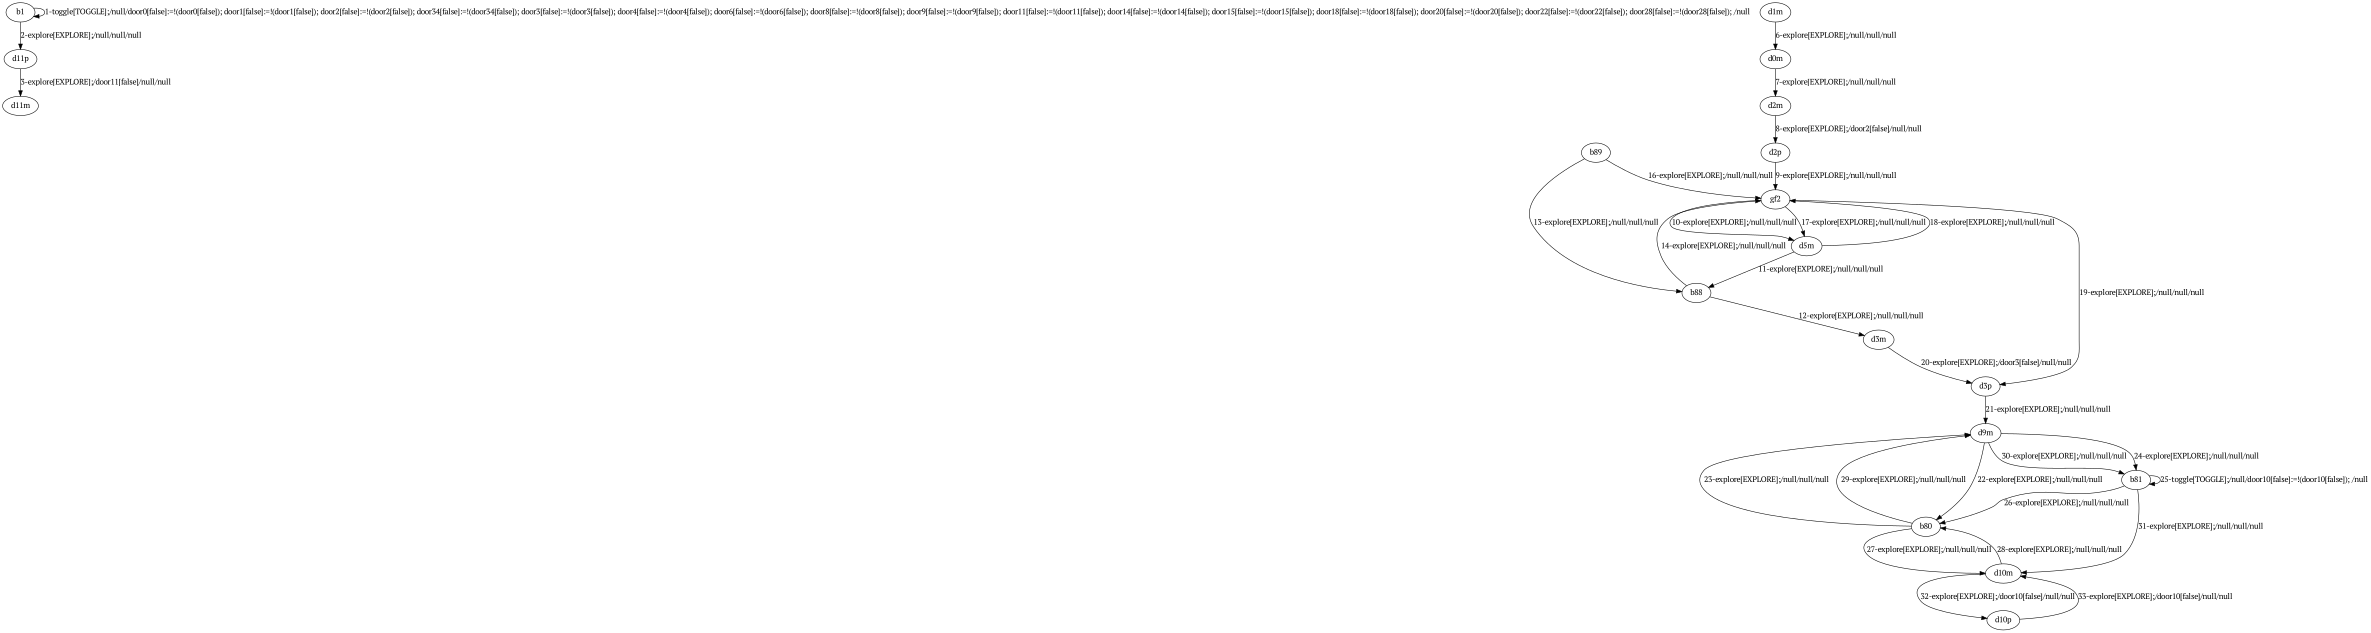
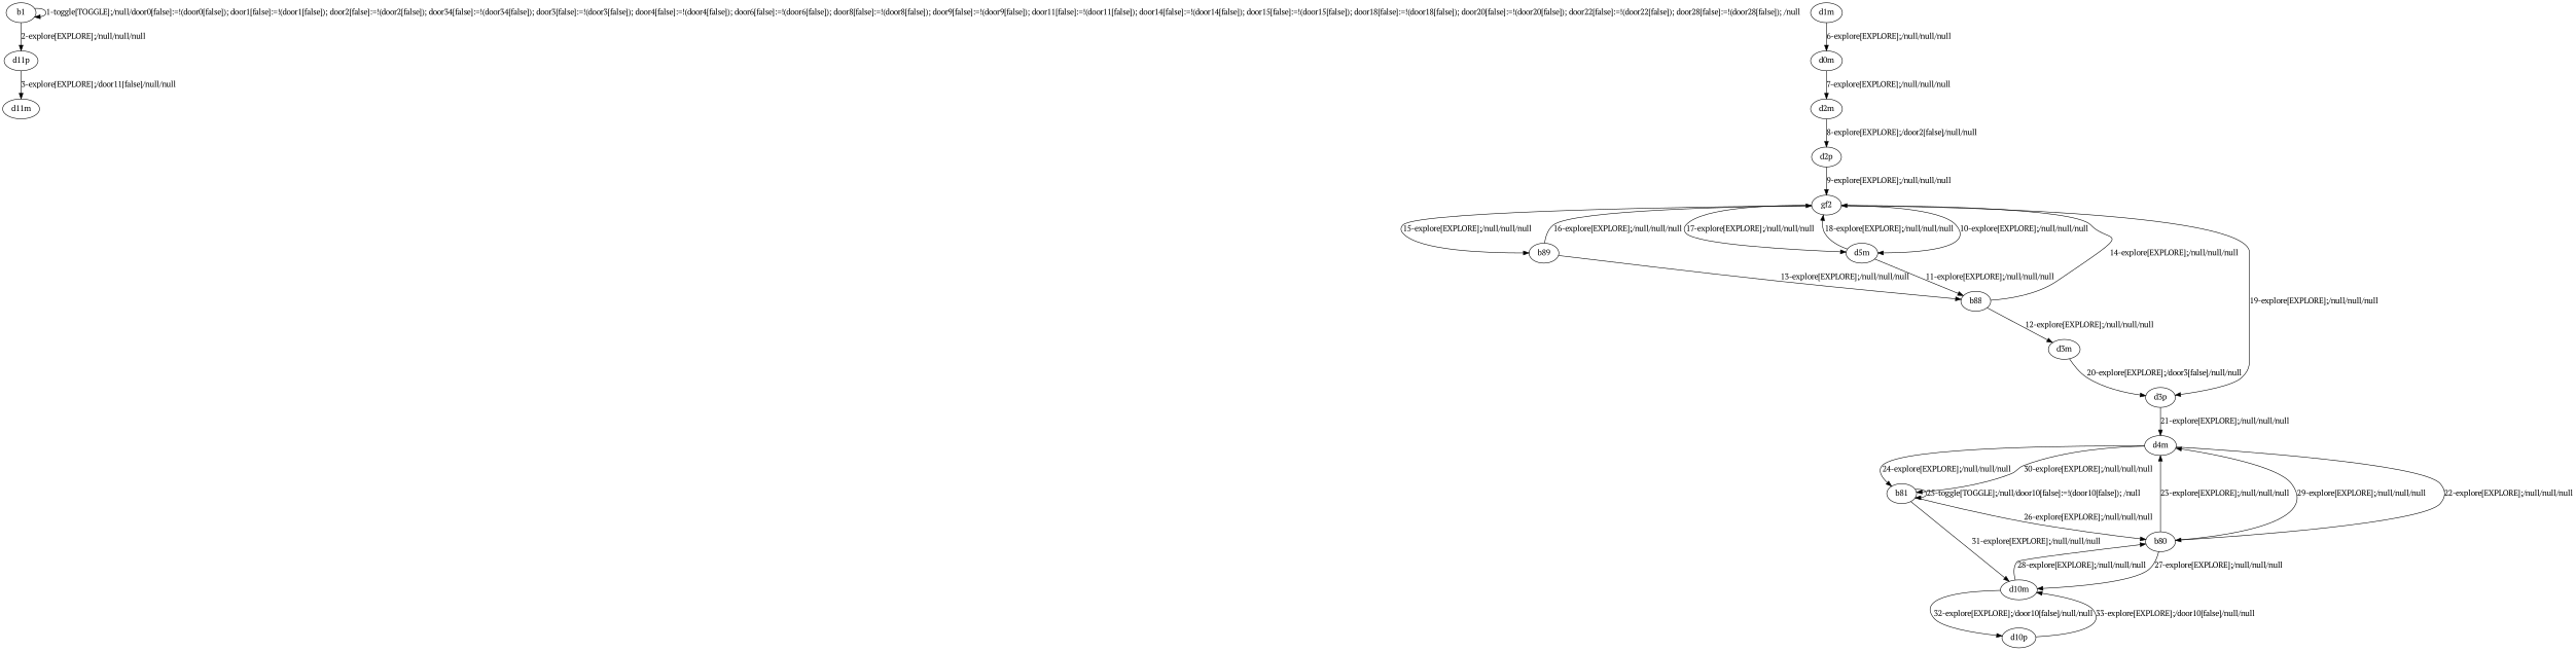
  digraph {
    fontname="PT Serif"
    node [fontname="PT Serif"]
    edge [fontname="PT Serif"]
    b1
    d11p
    d11m
    d1m
    d0m
    d2m
    d2p
    gf2
    d5m
    b89
    d3p
    b88
    d3m
-   d9m
+   d9m [label=d4m]
    b80
    b81
    d10m
    d10p
    b1 -> b1 [label="1-toggle[TOGGLE];/null/door0[false]:=!(door0[false]); door1[false]:=!(door1[false]); door2[false]:=!(door2[false]); door34[false]:=!(door34[false]); door3[false]:=!(door3[false]); door4[false]:=!(door4[false]); door6[false]:=!(door6[false]); door8[false]:=!(door8[false]); door9[false]:=!(door9[false]); door11[false]:=!(door11[false]); door14[false]:=!(door14[false]); door15[false]:=!(door15[false]); door18[false]:=!(door18[false]); door20[false]:=!(door20[false]); door22[false]:=!(door22[false]); door28[false]:=!(door28[false]); /null"]
    b1 -> d11p [label="2-explore[EXPLORE];/null/null/null"]
    d11p -> d11m [label="3-explore[EXPLORE];/door11[false]/null/null"]
    d1m -> d0m [label="6-explore[EXPLORE];/null/null/null"]
    d0m -> d2m [label="7-explore[EXPLORE];/null/null/null"]
    d2m -> d2p [label="8-explore[EXPLORE];/door2[false]/null/null"]
    d2p -> gf2 [label="9-explore[EXPLORE];/null/null/null"]
    gf2 -> d5m [label="10-explore[EXPLORE];/null/null/null"]
    gf2 -> d5m [label="17-explore[EXPLORE];/null/null/null"]
+   gf2 -> b89 [label="15-explore[EXPLORE];/null/null/null"]
    gf2 -> d3p [label="19-explore[EXPLORE];/null/null/null"]
    d5m -> gf2 [label="18-explore[EXPLORE];/null/null/null"]
    d5m -> b88 [label="11-explore[EXPLORE];/null/null/null"]
    b89 -> gf2 [label="16-explore[EXPLORE];/null/null/null"]
    b89 -> b88 [label="13-explore[EXPLORE];/null/null/null"]
    d3p -> d9m [label="21-explore[EXPLORE];/null/null/null"]
    b88 -> gf2 [label="14-explore[EXPLORE];/null/null/null"]
    b88 -> d3m [label="12-explore[EXPLORE];/null/null/null"]
    d3m -> d3p [label="20-explore[EXPLORE];/door3[false]/null/null"]
    d9m -> b80 [label="22-explore[EXPLORE];/null/null/null"]
    d9m -> b81 [label="24-explore[EXPLORE];/null/null/null"]
    d9m -> b81 [label="30-explore[EXPLORE];/null/null/null"]
    b80 -> d9m [label="23-explore[EXPLORE];/null/null/null"]
    b80 -> d9m [label="29-explore[EXPLORE];/null/null/null"]
    b80 -> d10m [label="27-explore[EXPLORE];/null/null/null"]
    b81 -> b80 [label="26-explore[EXPLORE];/null/null/null"]
    b81 -> b81 [label="25-toggle[TOGGLE];/null/door10[false]:=!(door10[false]); /null"]
    b81 -> d10m [label="31-explore[EXPLORE];/null/null/null"]
    d10m -> b80 [label="28-explore[EXPLORE];/null/null/null"]
    d10m -> d10p [label="32-explore[EXPLORE];/door10[false]/null/null"]
    d10p -> d10m [label="33-explore[EXPLORE];/door10[false]/null/null"]
  }
